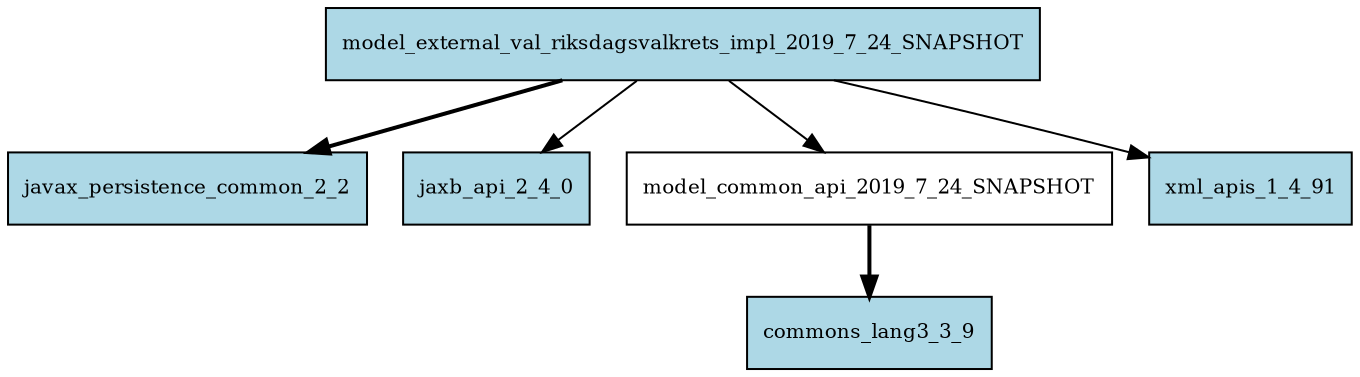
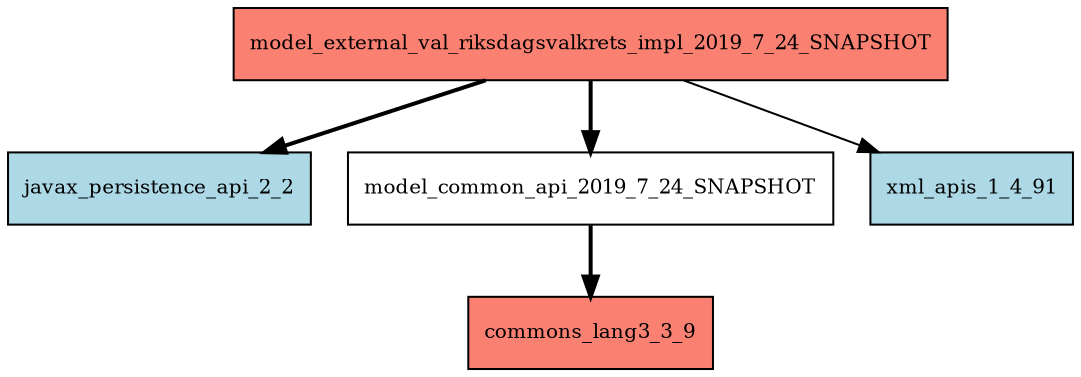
  digraph {
    node [fillcolor=lightblue fontsize=10.0 shape=box style=filled]
    edge [style=bold]
-   model_external_val_riksdagsvalkrets_impl_2019_7_24_SNAPSHOT
-   javax_persistence_api_2_2 [label=javax_persistence_common_2_2]
-   jaxb_api_2_4_0
+   model_external_val_riksdagsvalkrets_impl_2019_7_24_SNAPSHOT [fillcolor=salmon]
+   javax_persistence_api_2_2
    model_common_api_2019_7_24_SNAPSHOT [fillcolor=white]
    n5 [label=xml_apis_1_4_91]
-   commons_lang3_3_9
+   commons_lang3_3_9 [fillcolor=salmon]
    model_external_val_riksdagsvalkrets_impl_2019_7_24_SNAPSHOT -> javax_persistence_api_2_2
-   model_external_val_riksdagsvalkrets_impl_2019_7_24_SNAPSHOT -> jaxb_api_2_4_0 [style=solid]
-   model_external_val_riksdagsvalkrets_impl_2019_7_24_SNAPSHOT -> model_common_api_2019_7_24_SNAPSHOT [style=solid]
+   model_external_val_riksdagsvalkrets_impl_2019_7_24_SNAPSHOT -> model_common_api_2019_7_24_SNAPSHOT
    model_external_val_riksdagsvalkrets_impl_2019_7_24_SNAPSHOT -> n5 [style=solid]
    model_common_api_2019_7_24_SNAPSHOT -> commons_lang3_3_9
  }
